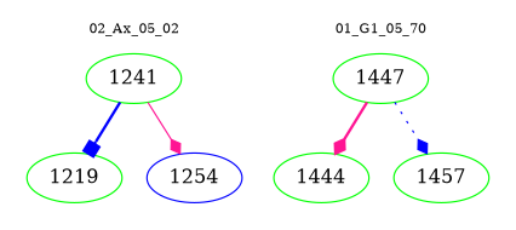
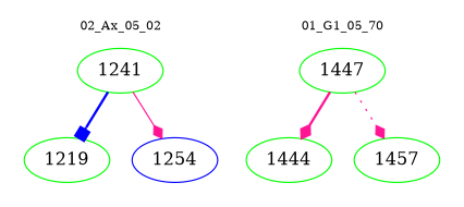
  digraph {
    node [color=green]
    edge [arrowhead=diamond color=blue style=bold]
    n1 [label=1241]
    n2 [label=1219]
    n3 [color=blue label=1254]
    n4 [label=1447]
    n5 [label=1444]
    n6 [label=1457]
    subgraph cluster_1 {
      color=white
      fontsize=10
      label="02_Ax_05_02"
      n1
      n2
      n3
    }
    subgraph cluster_2 {
      color=white
      fontsize=10
      label="01_G1_05_70"
      n4
      n5
      n6
    }
    n1 -> n2 [arrowhead=box]
    n1 -> n3 [color=deeppink style=solid]
    n4 -> n5 [color=deeppink]
-   n4 -> n6 [style=dotted]
+   n4 -> n6 [color=deeppink style=dotted]
  }
